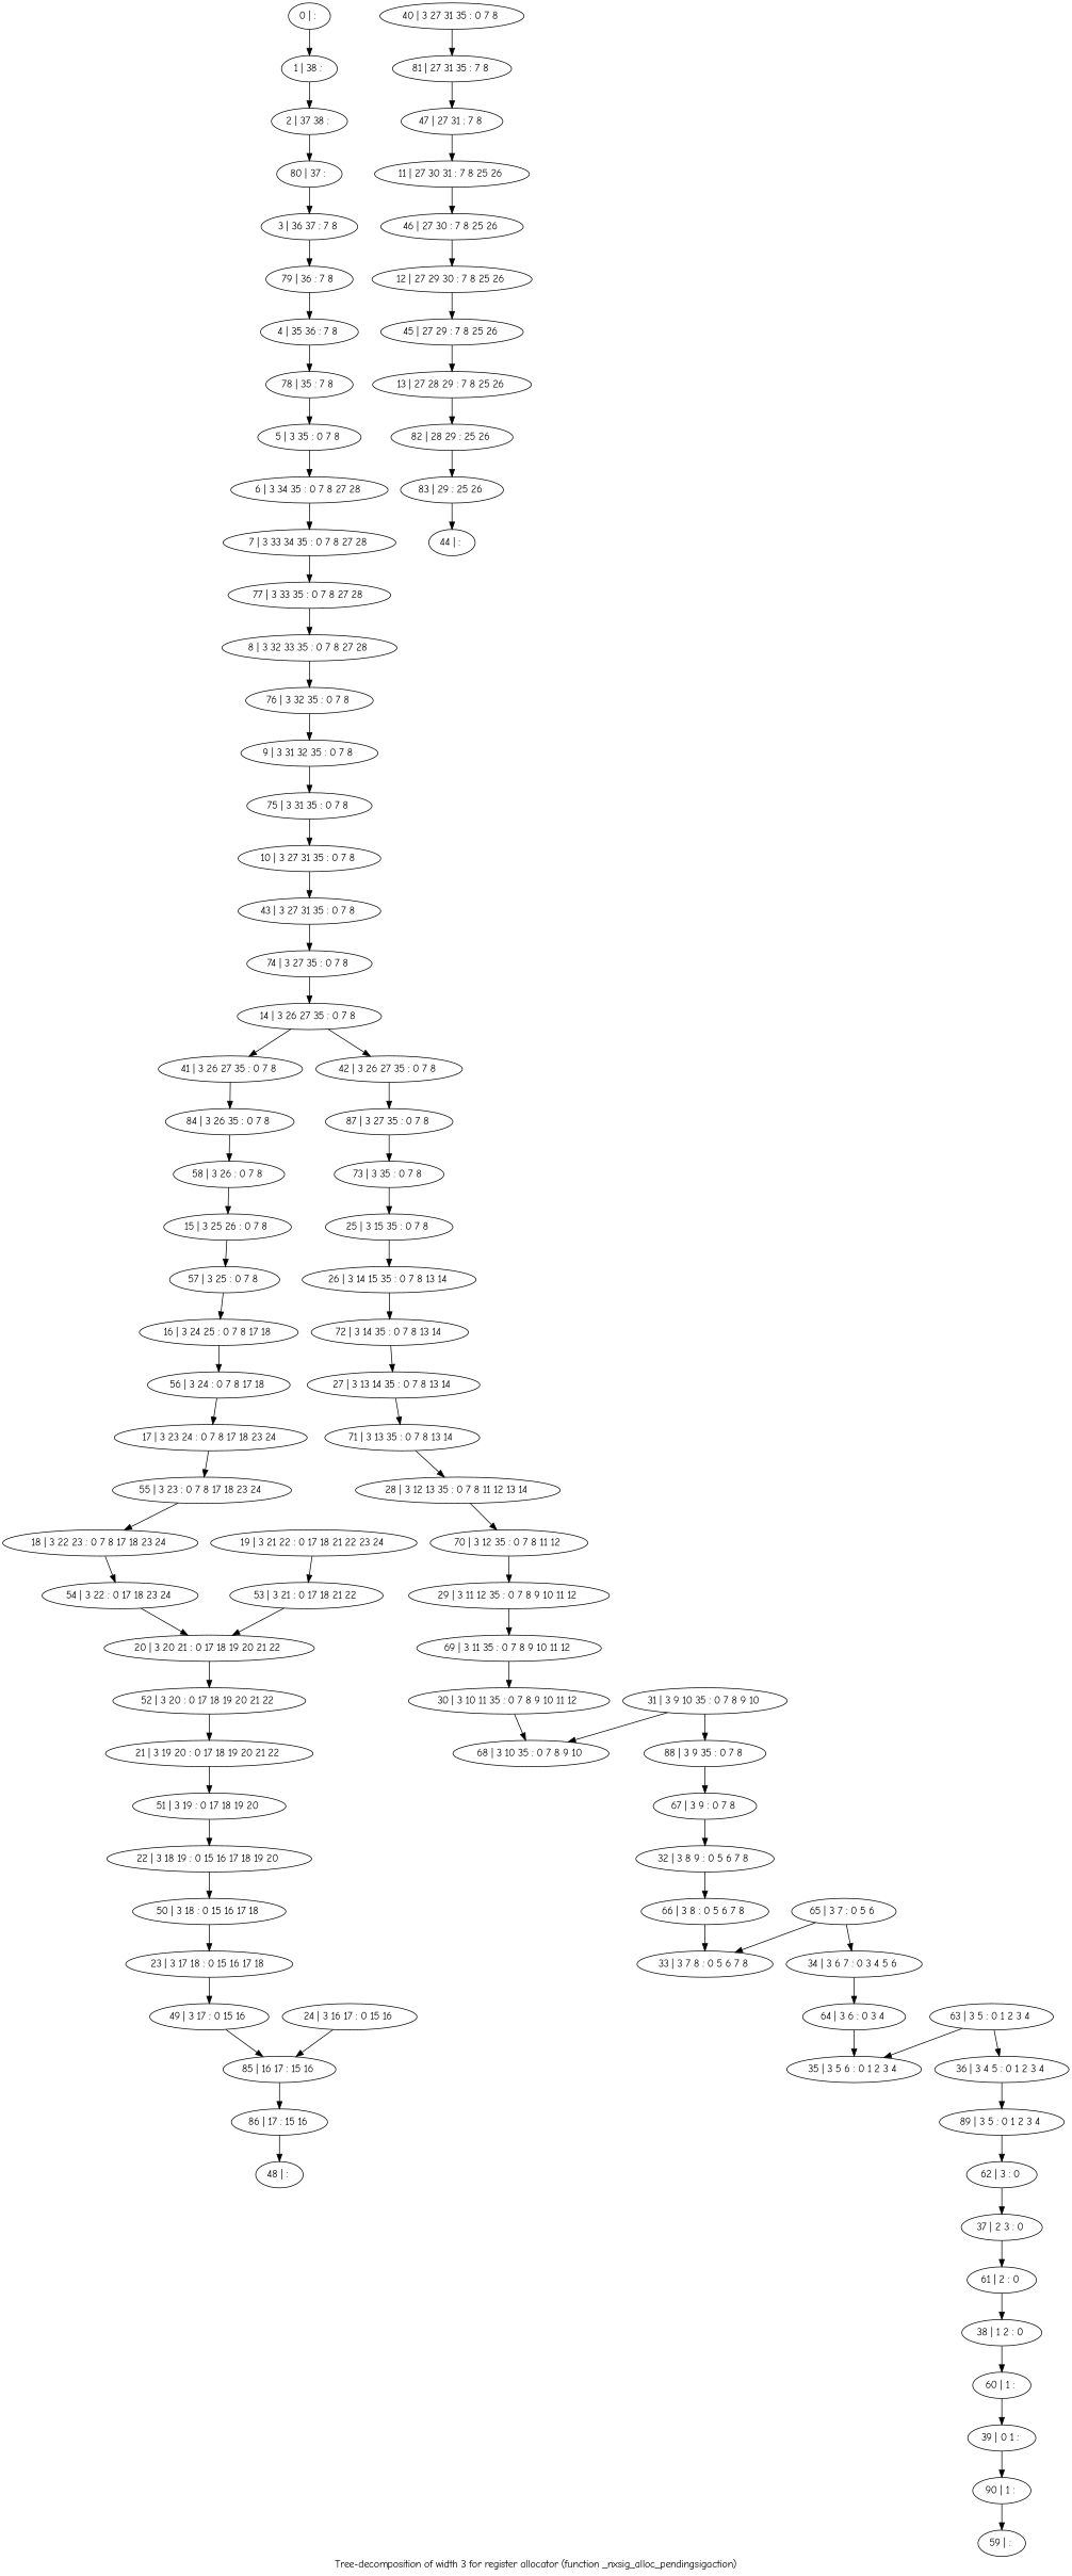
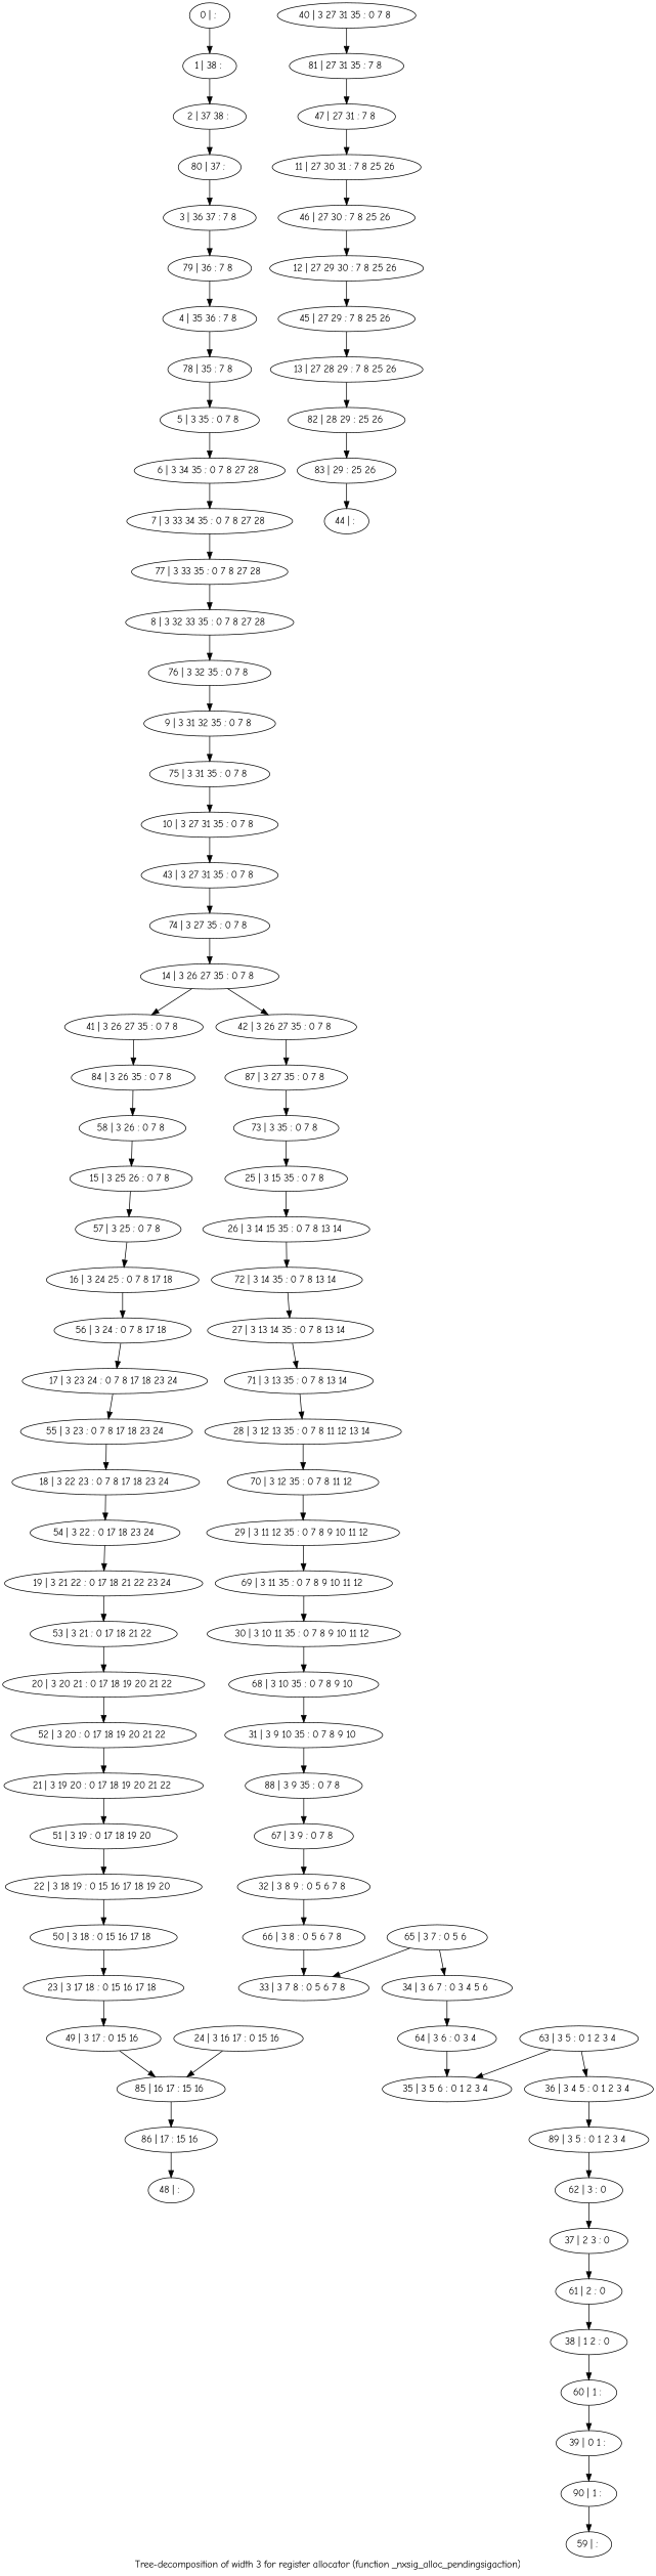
  digraph {
    fontname="Comic Neue"
    label="Tree-decomposition of width 3 for register allocator (function _nxsig_alloc_pendingsigaction)"
    node [fontname="Comic Neue"]
    edge [fontname="Comic Neue"]
    n1 [label="0 | : "]
    n2 [label="1 | 38 : "]
    n3 [label="2 | 37 38 : "]
    n4 [label="80 | 37 : "]
    n5 [label="3 | 36 37 : 7 8 "]
    n6 [label="79 | 36 : 7 8 "]
    n7 [label="4 | 35 36 : 7 8 "]
    n8 [label="78 | 35 : 7 8 "]
    n9 [label="5 | 3 35 : 0 7 8 "]
    n10 [label="6 | 3 34 35 : 0 7 8 27 28 "]
    n11 [label="7 | 3 33 34 35 : 0 7 8 27 28 "]
    n12 [label="77 | 3 33 35 : 0 7 8 27 28 "]
    n13 [label="8 | 3 32 33 35 : 0 7 8 27 28 "]
    n14 [label="76 | 3 32 35 : 0 7 8 "]
    n15 [label="9 | 3 31 32 35 : 0 7 8 "]
    n16 [label="75 | 3 31 35 : 0 7 8 "]
    n17 [label="10 | 3 27 31 35 : 0 7 8 "]
    n18 [label="43 | 3 27 31 35 : 0 7 8 "]
    n19 [label="40 | 3 27 31 35 : 0 7 8 "]
    n20 [label="81 | 27 31 35 : 7 8 "]
    n21 [label="74 | 3 27 35 : 0 7 8 "]
    n22 [label="11 | 27 30 31 : 7 8 25 26 "]
    n23 [label="46 | 27 30 : 7 8 25 26 "]
    n24 [label="12 | 27 29 30 : 7 8 25 26 "]
    n25 [label="45 | 27 29 : 7 8 25 26 "]
    n26 [label="13 | 27 28 29 : 7 8 25 26 "]
    n27 [label="82 | 28 29 : 25 26 "]
    n28 [label="83 | 29 : 25 26 "]
    n29 [label="14 | 3 26 27 35 : 0 7 8 "]
    n30 [label="41 | 3 26 27 35 : 0 7 8 "]
    n31 [label="42 | 3 26 27 35 : 0 7 8 "]
    n32 [label="84 | 3 26 35 : 0 7 8 "]
    n33 [label="87 | 3 27 35 : 0 7 8 "]
    n34 [label="15 | 3 25 26 : 0 7 8 "]
    n35 [label="57 | 3 25 : 0 7 8 "]
    n36 [label="16 | 3 24 25 : 0 7 8 17 18 "]
    n37 [label="56 | 3 24 : 0 7 8 17 18 "]
    n38 [label="17 | 3 23 24 : 0 7 8 17 18 23 24 "]
    n39 [label="55 | 3 23 : 0 7 8 17 18 23 24 "]
    n40 [label="18 | 3 22 23 : 0 7 8 17 18 23 24 "]
    n41 [label="54 | 3 22 : 0 17 18 23 24 "]
    n42 [label="19 | 3 21 22 : 0 17 18 21 22 23 24 "]
    n43 [label="53 | 3 21 : 0 17 18 21 22 "]
    n44 [label="20 | 3 20 21 : 0 17 18 19 20 21 22 "]
    n45 [label="52 | 3 20 : 0 17 18 19 20 21 22 "]
    n46 [label="21 | 3 19 20 : 0 17 18 19 20 21 22 "]
    n47 [label="51 | 3 19 : 0 17 18 19 20 "]
    n48 [label="22 | 3 18 19 : 0 15 16 17 18 19 20 "]
    n49 [label="50 | 3 18 : 0 15 16 17 18 "]
    n50 [label="23 | 3 17 18 : 0 15 16 17 18 "]
    n51 [label="49 | 3 17 : 0 15 16 "]
    n52 [label="85 | 16 17 : 15 16 "]
    n53 [label="24 | 3 16 17 : 0 15 16 "]
    n54 [label="86 | 17 : 15 16 "]
    n55 [label="25 | 3 15 35 : 0 7 8 "]
    n56 [label="26 | 3 14 15 35 : 0 7 8 13 14 "]
    n57 [label="72 | 3 14 35 : 0 7 8 13 14 "]
    n58 [label="27 | 3 13 14 35 : 0 7 8 13 14 "]
    n59 [label="71 | 3 13 35 : 0 7 8 13 14 "]
    n60 [label="28 | 3 12 13 35 : 0 7 8 11 12 13 14 "]
    n61 [label="70 | 3 12 35 : 0 7 8 11 12 "]
    n62 [label="29 | 3 11 12 35 : 0 7 8 9 10 11 12 "]
    n63 [label="69 | 3 11 35 : 0 7 8 9 10 11 12 "]
    n64 [label="30 | 3 10 11 35 : 0 7 8 9 10 11 12 "]
    n65 [label="68 | 3 10 35 : 0 7 8 9 10 "]
    n66 [label="31 | 3 9 10 35 : 0 7 8 9 10 "]
    n67 [label="88 | 3 9 35 : 0 7 8 "]
    n68 [label="67 | 3 9 : 0 7 8 "]
    n69 [label="32 | 3 8 9 : 0 5 6 7 8 "]
    n70 [label="66 | 3 8 : 0 5 6 7 8 "]
    n71 [label="33 | 3 7 8 : 0 5 6 7 8 "]
    n72 [label="65 | 3 7 : 0 5 6 "]
    n73 [label="34 | 3 6 7 : 0 3 4 5 6 "]
    n74 [label="64 | 3 6 : 0 3 4 "]
    n75 [label="35 | 3 5 6 : 0 1 2 3 4 "]
    n76 [label="63 | 3 5 : 0 1 2 3 4 "]
    n77 [label="36 | 3 4 5 : 0 1 2 3 4 "]
    n78 [label="89 | 3 5 : 0 1 2 3 4 "]
    n79 [label="62 | 3 : 0 "]
    n80 [label="37 | 2 3 : 0 "]
    n81 [label="61 | 2 : 0 "]
    n82 [label="38 | 1 2 : 0 "]
    n83 [label="60 | 1 : "]
    n84 [label="39 | 0 1 : "]
    n85 [label="90 | 1 : "]
    n86 [label="59 | : "]
    n87 [label="47 | 27 31 : 7 8 "]
    n88 [label="58 | 3 26 : 0 7 8 "]
    n89 [label="73 | 3 35 : 0 7 8 "]
    n90 [label="44 | : "]
    n91 [label="48 | : "]
    n1 -> n2
    n2 -> n3
    n3 -> n4
    n4 -> n5
    n5 -> n6
    n6 -> n7
    n7 -> n8
    n8 -> n9
    n9 -> n10
    n10 -> n11
    n11 -> n12
    n12 -> n13
    n13 -> n14
    n14 -> n15
    n15 -> n16
    n16 -> n17
    n17 -> n18
    n18 -> n21
    n19 -> n20
    n20 -> n87
    n21 -> n29
    n22 -> n23
    n23 -> n24
    n24 -> n25
    n25 -> n26
    n26 -> n27
    n27 -> n28
    n28 -> n90
    n29 -> n30
    n29 -> n31
    n30 -> n32
    n31 -> n33
    n32 -> n88
    n33 -> n89
    n34 -> n35
    n35 -> n36
    n36 -> n37
    n37 -> n38
    n38 -> n39
    n39 -> n40
    n40 -> n41
-   n41 -> n44
+   n41 -> n42
    n42 -> n43
    n43 -> n44
    n44 -> n45
    n45 -> n46
    n46 -> n47
    n47 -> n48
    n48 -> n49
    n49 -> n50
    n50 -> n51
    n51 -> n52
    n52 -> n54
    n53 -> n52
    n54 -> n91
    n55 -> n56
    n56 -> n57
    n57 -> n58
    n58 -> n59
    n59 -> n60
    n60 -> n61
    n61 -> n62
    n62 -> n63
    n63 -> n64
    n64 -> n65
-   n66 -> n65
+   n65 -> n66
    n66 -> n67
    n67 -> n68
    n68 -> n69
    n69 -> n70
    n70 -> n71
    n72 -> n71
    n72 -> n73
    n73 -> n74
    n74 -> n75
    n76 -> n75
    n76 -> n77
    n77 -> n78
    n78 -> n79
    n79 -> n80
    n80 -> n81
    n81 -> n82
    n82 -> n83
    n83 -> n84
    n84 -> n85
    n85 -> n86
    n87 -> n22
    n88 -> n34
    n89 -> n55
  }
